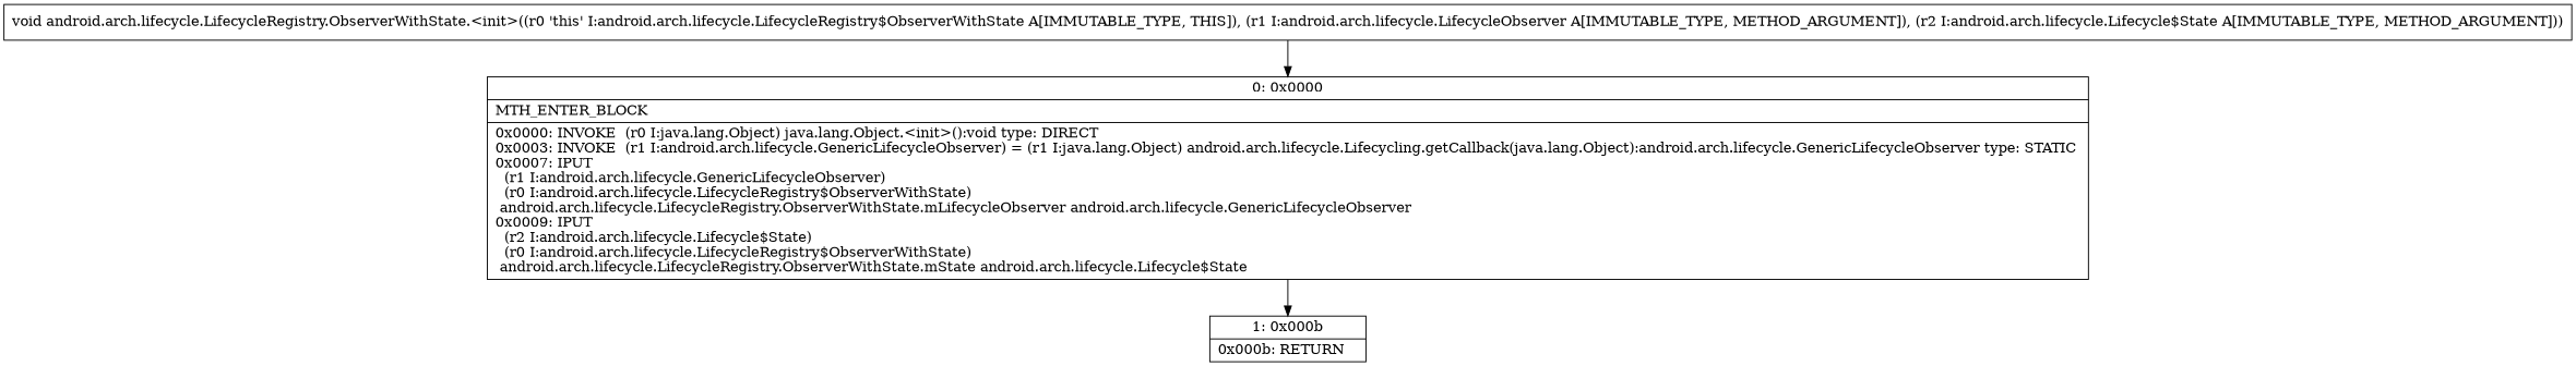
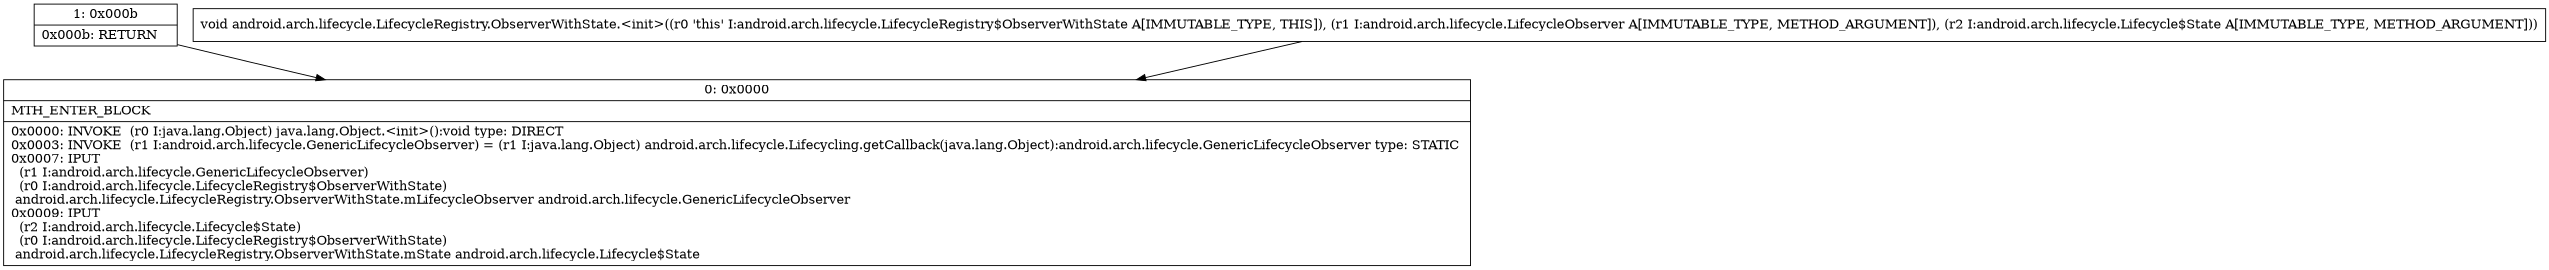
  digraph {
    node [shape=record]
    n1 [label="{0\:\ 0x0000|MTH_ENTER_BLOCK\l|0x0000: INVOKE  (r0 I:java.lang.Object) java.lang.Object.\<init\>():void type: DIRECT \l0x0003: INVOKE  (r1 I:android.arch.lifecycle.GenericLifecycleObserver) = (r1 I:java.lang.Object) android.arch.lifecycle.Lifecycling.getCallback(java.lang.Object):android.arch.lifecycle.GenericLifecycleObserver type: STATIC \l0x0007: IPUT  \l  (r1 I:android.arch.lifecycle.GenericLifecycleObserver)\l  (r0 I:android.arch.lifecycle.LifecycleRegistry$ObserverWithState)\l android.arch.lifecycle.LifecycleRegistry.ObserverWithState.mLifecycleObserver android.arch.lifecycle.GenericLifecycleObserver \l0x0009: IPUT  \l  (r2 I:android.arch.lifecycle.Lifecycle$State)\l  (r0 I:android.arch.lifecycle.LifecycleRegistry$ObserverWithState)\l android.arch.lifecycle.LifecycleRegistry.ObserverWithState.mState android.arch.lifecycle.Lifecycle$State \l}"]
    n2 [label="{1\:\ 0x000b|0x000b: RETURN   \l}"]
    n3 [label="{void android.arch.lifecycle.LifecycleRegistry.ObserverWithState.\<init\>((r0 'this' I:android.arch.lifecycle.LifecycleRegistry$ObserverWithState A[IMMUTABLE_TYPE, THIS]), (r1 I:android.arch.lifecycle.LifecycleObserver A[IMMUTABLE_TYPE, METHOD_ARGUMENT]), (r2 I:android.arch.lifecycle.Lifecycle$State A[IMMUTABLE_TYPE, METHOD_ARGUMENT])) }"]
-   n1 -> n2
+   n2 -> n1
    n3 -> n1
  }
